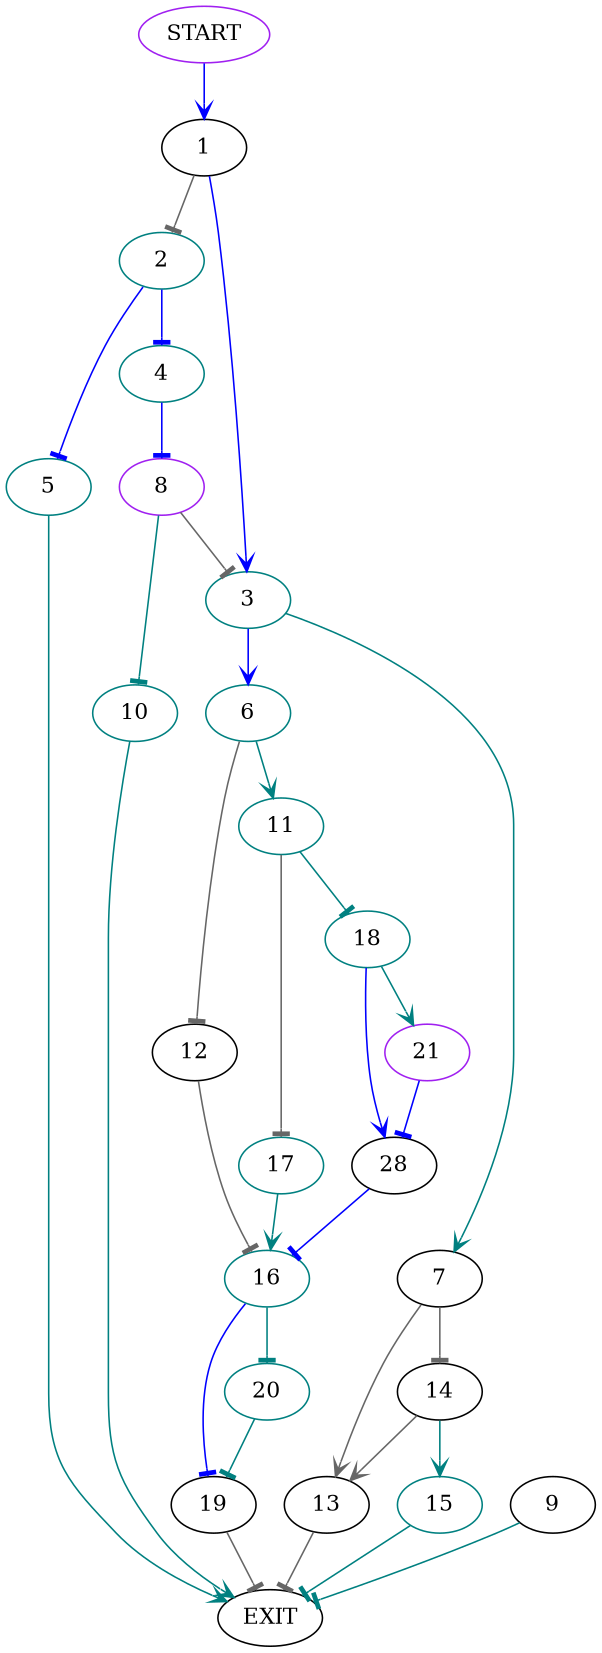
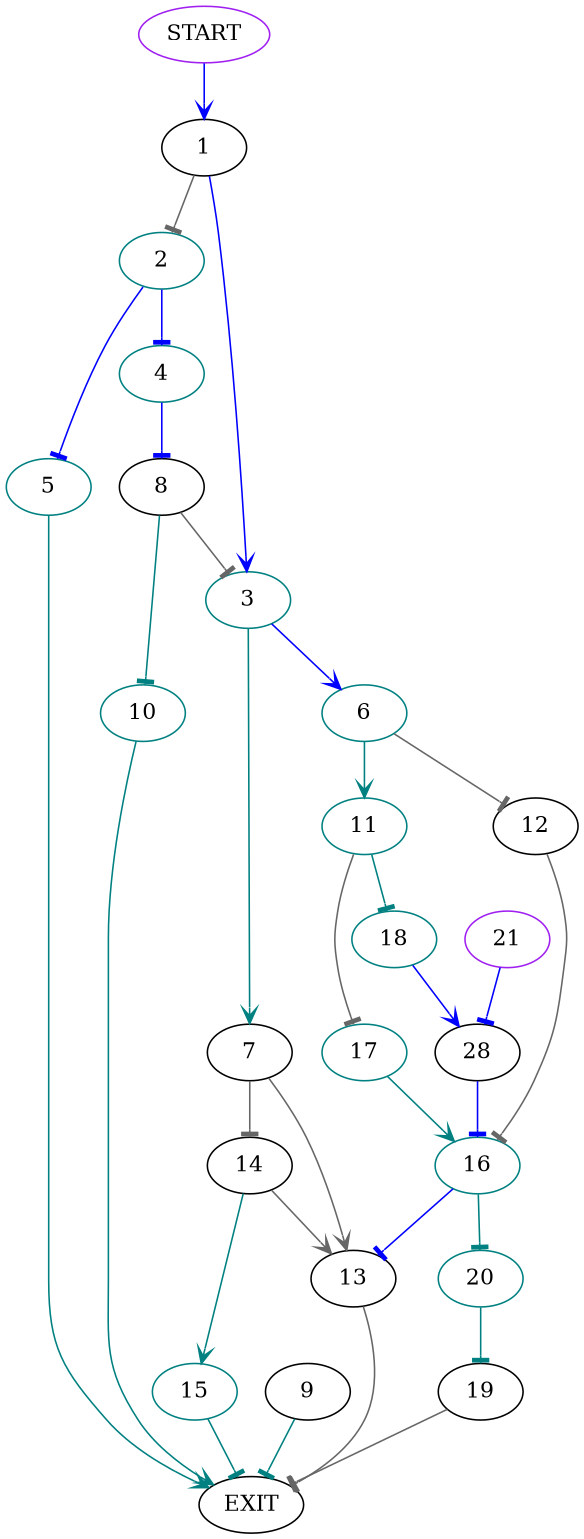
  digraph {
    node [color=teal]
    edge [arrowhead=tee color=teal]
    n1 [color=purple label=START]
    1 [color=black]
    2
    3
    n5 [color=black label=EXIT]
    4
    5
    6
    7 [color=black]
-   8 [color=purple]
+   8 [color=black]
    11
    12 [color=black]
    13 [color=black]
    14 [color=black]
    10
    9 [color=black]
    17
    18
    16
    15
    21 [color=purple]
    n22 [color=black label=28]
    19 [color=black]
    20
    n1 -> 1 [arrowhead=vee color=blue]
    1 -> 2 [color=gray40]
    1 -> 3 [arrowhead=vee color=blue]
    2 -> 4 [color=blue]
    2 -> 5 [color=blue]
    3 -> 6 [arrowhead=vee color=blue]
    3 -> 7 [arrowhead=vee]
    4 -> 8 [color=blue]
    5 -> n5 [arrowhead=vee]
    6 -> 11 [arrowhead=vee]
    6 -> 12 [color=gray40]
    7 -> 13 [arrowhead=vee color=gray40]
    7 -> 14 [color=gray40]
    8 -> 3 [color=gray40]
    8 -> 10
    11 -> 17 [color=gray40]
    11 -> 18
    12 -> 16 [color=gray40]
    13 -> n5 [color=gray40]
    14 -> 13 [arrowhead=vee color=gray40]
    14 -> 15 [arrowhead=vee]
    10 -> n5 [arrowhead=vee]
    9 -> n5
    17 -> 16 [arrowhead=vee]
-   18 -> 21 [arrowhead=vee]
    18 -> n22 [arrowhead=vee color=blue]
-   16 -> 19 [color=blue]
+   16 -> 13 [color=blue]
    16 -> 20
    15 -> n5
    21 -> n22 [color=blue]
    n22 -> 16 [color=blue]
    19 -> n5 [color=gray40]
    20 -> 19
  }
